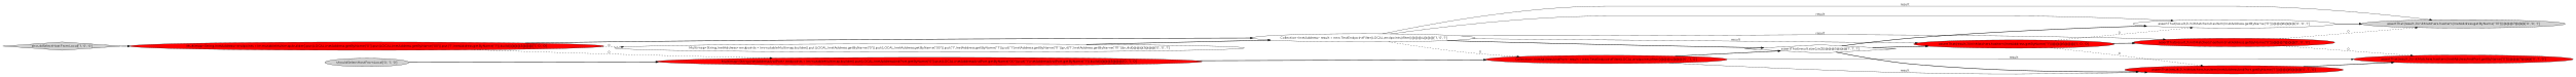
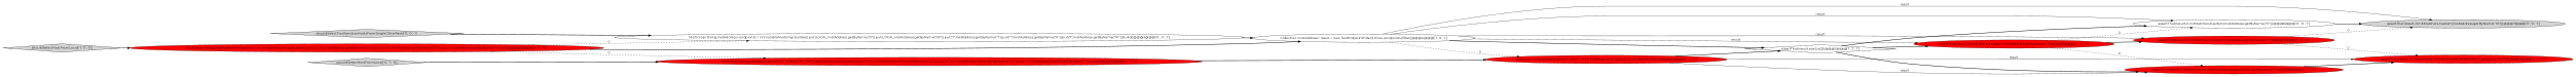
  digraph {
    fontname=Montserrat
    rankdir=LR
    node [fillcolor=red fontname=Montserrat shape=ellipse style=filled]
    edge [fontname=Montserrat style=bold]
    n1 [label="assertThat(result,JUnitMatchers.hasItem(InetAddress.getByName(\"0\")))@@@7@@@['1', '0', '0']"]
    n2 [label="assertThat(result,JUnitMatchers.hasItem(InetAddressAndPort.getByName(\"0\")))@@@7@@@['0', '1', '0']"]
    n3 [fillcolor=lightgray label="assertThat(result,JUnitMatchers.hasItem(InetAddress.getByName(\"111\")))@@@7@@@['0', '0', '1']"]
-   n4 [fillcolor=lightgray label="shouldSelectHostFromLocal['0', '1', '0']"]
+   n4 [fillcolor=lightgray label="shouldSelectHostFromLocal['0', '1', '0']" shape=diamond]
    n5 [label="Multimap<String,InetAddressAndPort> endpoints = ImmutableMultimap.builder().put(LOCAL,InetAddressAndPort.getByName(\"0\")).put(LOCAL,InetAddressAndPort.getByName(\"00\")).put(\"1\",InetAddressAndPort.getByName(\"1\")).build()@@@3@@@['0', '1', '0']"]
    n6 [label="Collection<InetAddressAndPort> result = new TestEndpointFilter(LOCAL,endpoints).filter()@@@4@@@['0', '1', '0']"]
    n7 [label="assertThat(result,JUnitMatchers.hasItem(InetAddressAndPort.getByName(\"1\")))@@@6@@@['0', '1', '0']"]
    n8 [fillcolor=white label="assertThat(result.size(),is(2))@@@5@@@['1', '1', '1']" shape=diamond]
    n9 [label="assertThat(result,JUnitMatchers.hasItem(InetAddress.getByName(\"1\")))@@@6@@@['1', '0', '0']"]
    n10 [fillcolor=white label="assertThat(result,JUnitMatchers.hasItem(InetAddress.getByName(\"11\")))@@@6@@@['0', '0', '1']"]
    n11 [label="Multimap<String,InetAddress> endpoints = ImmutableMultimap.builder().put(LOCAL,InetAddress.getByName(\"0\")).put(LOCAL,InetAddress.getByName(\"00\")).put(\"1\",InetAddress.getByName(\"1\")).build()@@@3@@@['1', '0', '0']"]
    n12 [fillcolor=white label="Multimap<String,InetAddress> endpoints = ImmutableMultimap.builder().put(LOCAL,InetAddress.getByName(\"0\")).put(LOCAL,InetAddress.getByName(\"00\")).put(\"1\",InetAddress.getByName(\"1\")).put(\"1\",InetAddress.getByName(\"11\")).put(\"1\",InetAddress.getByName(\"111\")).build()@@@3@@@['0', '0', '1']"]
    n13 [fillcolor=white label="Collection<InetAddress> result = new TestEndpointFilter(LOCAL,endpoints).filter()@@@4@@@['1', '0', '1']"]
+   n14 [fillcolor=lightgray label="shouldSelectTwoRandomHostsFromSingleOtherRack['0', '0', '1']" shape=diamond]
    n15 [fillcolor=lightgray label="shouldSelectHostFromLocal['1', '0', '0']" shape=diamond]
    n1 -> n2 [label=0 style=dashed]
    n1 -> n3 [label=0 style=dashed]
    n4 -> n5
    n5 -> n6
    n6 -> n2 [label=result style=solid]
    n6 -> n7 [label=result style=solid]
    n6 -> n8
    n7 -> n2
    n8 -> n7
    n8 -> n9
    n8 -> n10
    n9 -> n1
    n9 -> n7 [label=0 style=dashed]
    n9 -> n10 [label=0 style=dashed]
    n10 -> n3
    n11 -> n5 [label=0 style=dashed]
    n11 -> n12 [label=0 style=dashed]
    n11 -> n13
    n12 -> n13
    n13 -> n1 [label=result style=solid]
    n13 -> n3 [label=result style=solid]
    n13 -> n6 [label=0 style=dashed]
    n13 -> n8
    n13 -> n9 [label=result style=solid]
    n13 -> n10 [label=result style=solid]
+   n14 -> n12
    n15 -> n11
  }
